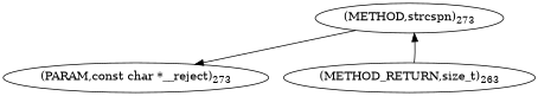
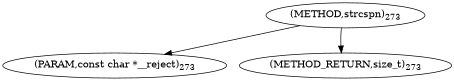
  digraph {
    n1 [label=<(METHOD,strcspn)<SUB>273</SUB>>]
    n2 [label=<(PARAM,const char *__reject)<SUB>273</SUB>>]
-   n3 [label=<(METHOD_RETURN,size_t)<SUB>263</SUB>>]
+   n3 [label=<(METHOD_RETURN,size_t)<SUB>273</SUB>>]
    n1 -> n2
-   n3 -> n1
+   n1 -> n3
  }
